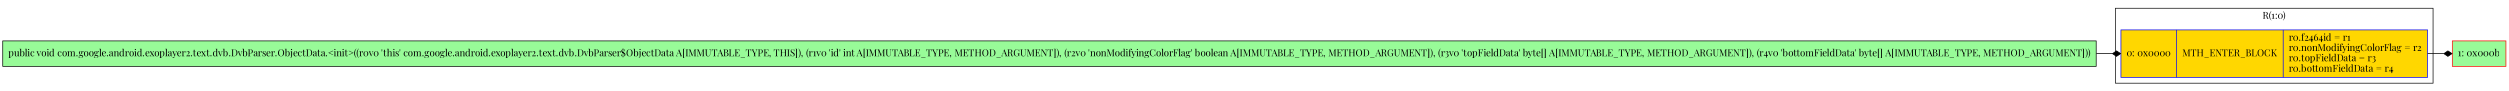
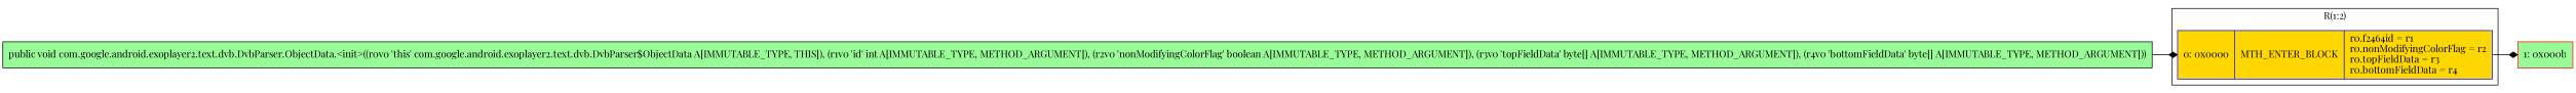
  digraph {
    rankdir=LR
    fontname="Playfair Display"
    node [shape=record style=filled fillcolor=palegreen fontname="Playfair Display"]
    edge [arrowhead=diamond fontname="Playfair Display"]
    n1 [color=blue label="{0\:\ 0x0000|MTH_ENTER_BLOCK\l|r0.f2464id = r1\lr0.nonModifyingColorFlag = r2\lr0.topFieldData = r3\lr0.bottomFieldData = r4\l}" fillcolor=gold]
    n2 [color=red label="{1\:\ 0x000b}"]
    n3 [label="{public void com.google.android.exoplayer2.text.dvb.DvbParser.ObjectData.\<init\>((r0v0 'this' com.google.android.exoplayer2.text.dvb.DvbParser$ObjectData A[IMMUTABLE_TYPE, THIS]), (r1v0 'id' int A[IMMUTABLE_TYPE, METHOD_ARGUMENT]), (r2v0 'nonModifyingColorFlag' boolean A[IMMUTABLE_TYPE, METHOD_ARGUMENT]), (r3v0 'topFieldData' byte[] A[IMMUTABLE_TYPE, METHOD_ARGUMENT]), (r4v0 'bottomFieldData' byte[] A[IMMUTABLE_TYPE, METHOD_ARGUMENT])) }"]
    subgraph cluster_1 {
-     label="R(1:0)"
+     label="R(1:2)"
      n1
    }
    n1 -> n2
    n3 -> n1
  }
